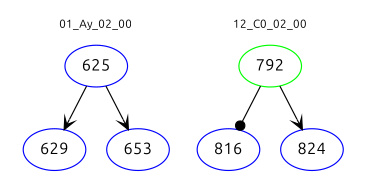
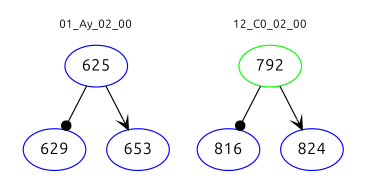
  digraph {
    fontname=Ubuntu
    node [color=blue fontname=Ubuntu]
    edge [arrowhead=dot color=black fontname=Ubuntu]
    n1 [label=625]
    n2 [label=629]
    n3 [label=653]
    n4 [color=green label=792]
    n5 [label=816]
    n6 [label=824]
    subgraph cluster_1 {
      color=white
      fontsize=10
      label="01_Ay_02_00"
      n1
      n2
      n3
    }
    subgraph cluster_2 {
      color=white
      fontsize=10
      label="12_C0_02_00"
      n4
      n5
      n6
    }
-   n1 -> n2 [arrowhead=vee]
+   n1 -> n2
    n1 -> n3 [arrowhead=vee]
    n4 -> n5
    n4 -> n6 [arrowhead=vee]
  }
